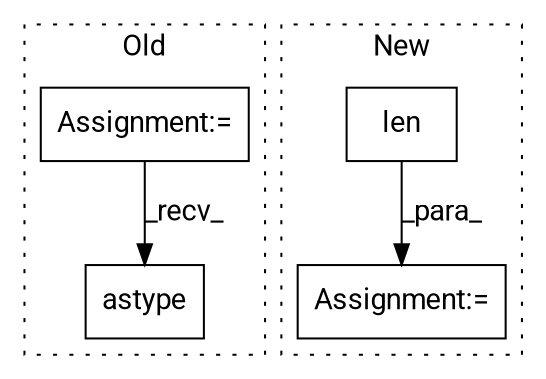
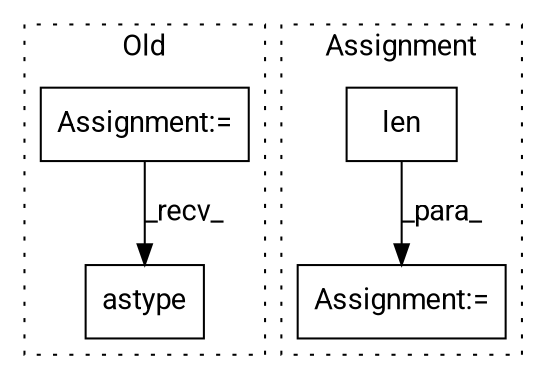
  digraph {
    fontname=Roboto
    node [a=32 fontname=Roboto shape=box]
    edge [fontname=Roboto]
    n1 [l="7,1" label=astype s="305,323"]
    n2 [a=7 l=1 label="Assignment:=" s=127]
    n3 [l="4,1" label=len s="639,647"]
    n4 [a=7 l="53,2" label="Assignment:=" s="562,649"]
    subgraph cluster_1 {
      label=Old
      style=dotted
      n1
      n2
    }
    subgraph cluster_2 {
-     label=New
+     label=Assignment
      style=dotted
      n3
      n4
    }
    n2 -> n1 [label=_recv_]
    n3 -> n4 [label=_para_]
  }
